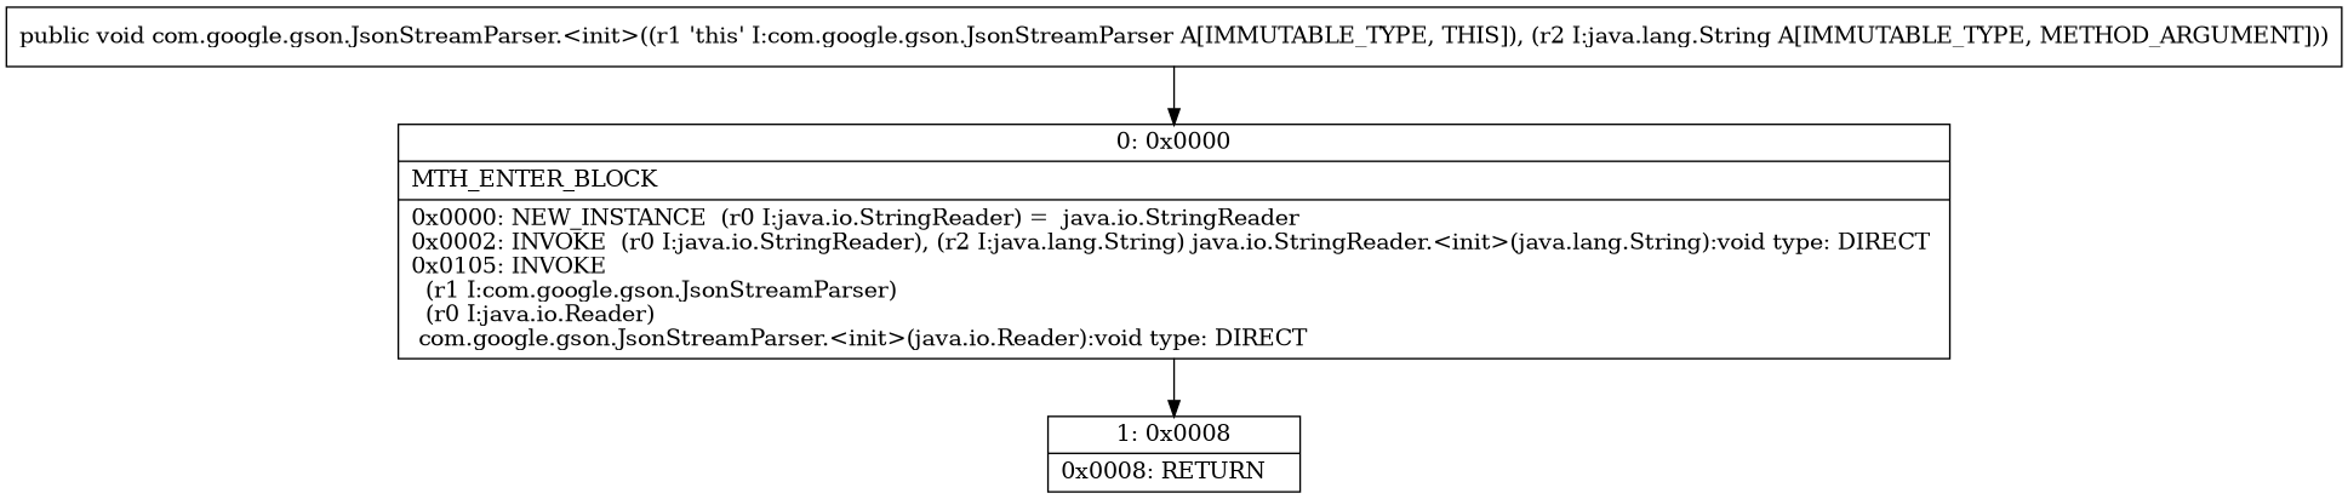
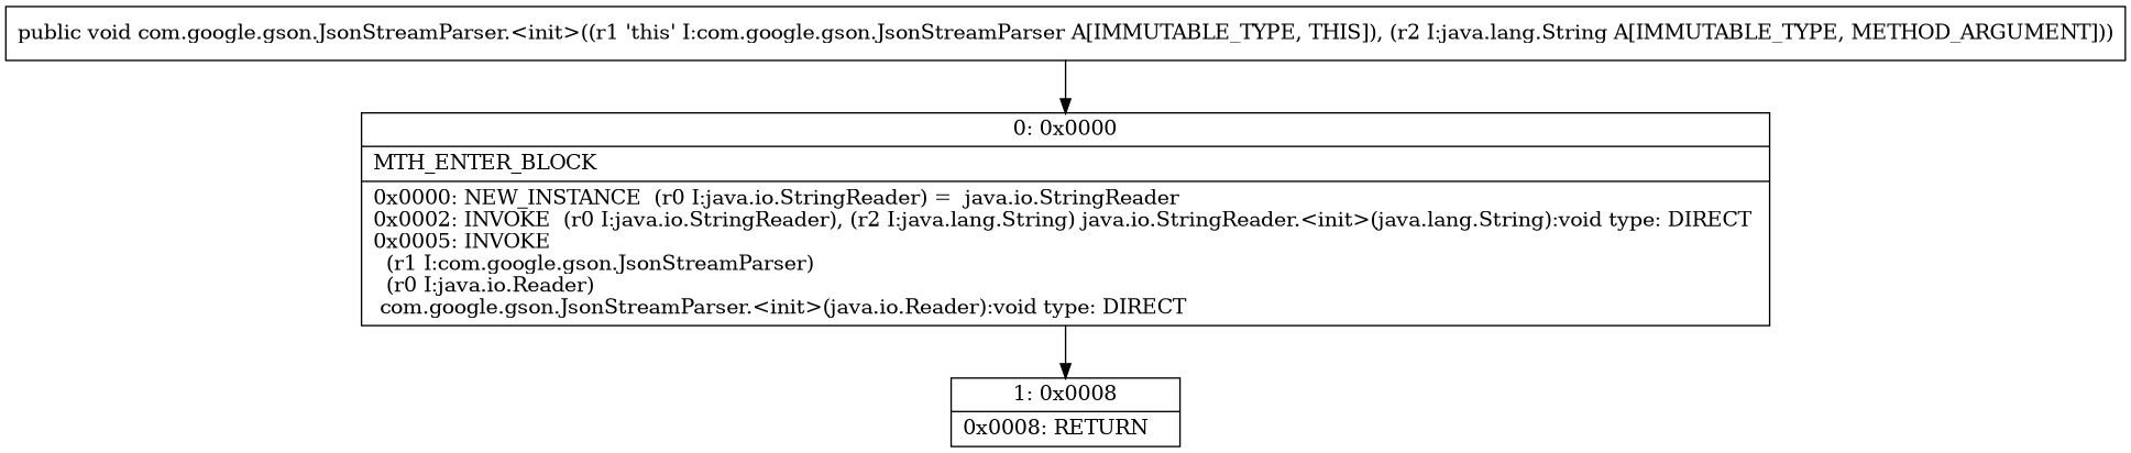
  digraph {
    node [shape=record]
-   n1 [label="{0\:\ 0x0000|MTH_ENTER_BLOCK\l|0x0000: NEW_INSTANCE  (r0 I:java.io.StringReader) =  java.io.StringReader \l0x0002: INVOKE  (r0 I:java.io.StringReader), (r2 I:java.lang.String) java.io.StringReader.\<init\>(java.lang.String):void type: DIRECT \l0x0105: INVOKE  \l  (r1 I:com.google.gson.JsonStreamParser)\l  (r0 I:java.io.Reader)\l com.google.gson.JsonStreamParser.\<init\>(java.io.Reader):void type: DIRECT \l}"]
+   n1 [label="{0\:\ 0x0000|MTH_ENTER_BLOCK\l|0x0000: NEW_INSTANCE  (r0 I:java.io.StringReader) =  java.io.StringReader \l0x0002: INVOKE  (r0 I:java.io.StringReader), (r2 I:java.lang.String) java.io.StringReader.\<init\>(java.lang.String):void type: DIRECT \l0x0005: INVOKE  \l  (r1 I:com.google.gson.JsonStreamParser)\l  (r0 I:java.io.Reader)\l com.google.gson.JsonStreamParser.\<init\>(java.io.Reader):void type: DIRECT \l}"]
    n2 [label="{1\:\ 0x0008|0x0008: RETURN   \l}"]
    n3 [label="{public void com.google.gson.JsonStreamParser.\<init\>((r1 'this' I:com.google.gson.JsonStreamParser A[IMMUTABLE_TYPE, THIS]), (r2 I:java.lang.String A[IMMUTABLE_TYPE, METHOD_ARGUMENT])) }"]
    n1 -> n2
    n3 -> n1
  }
